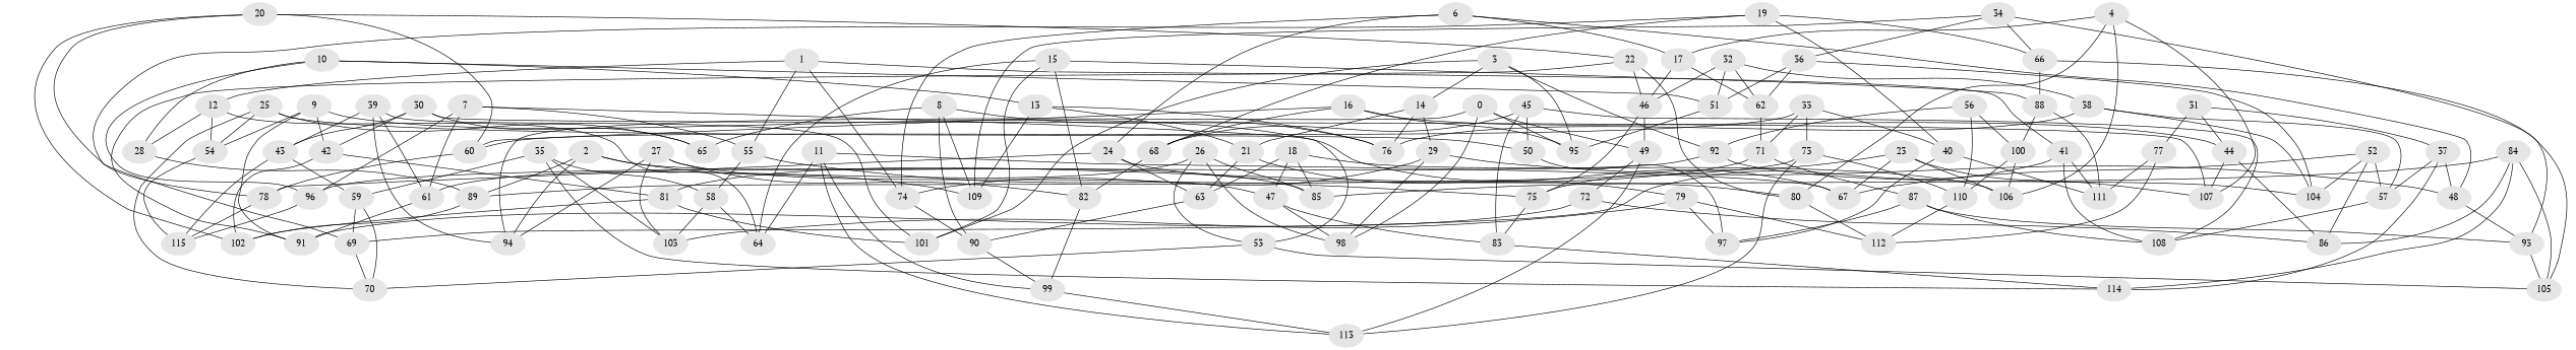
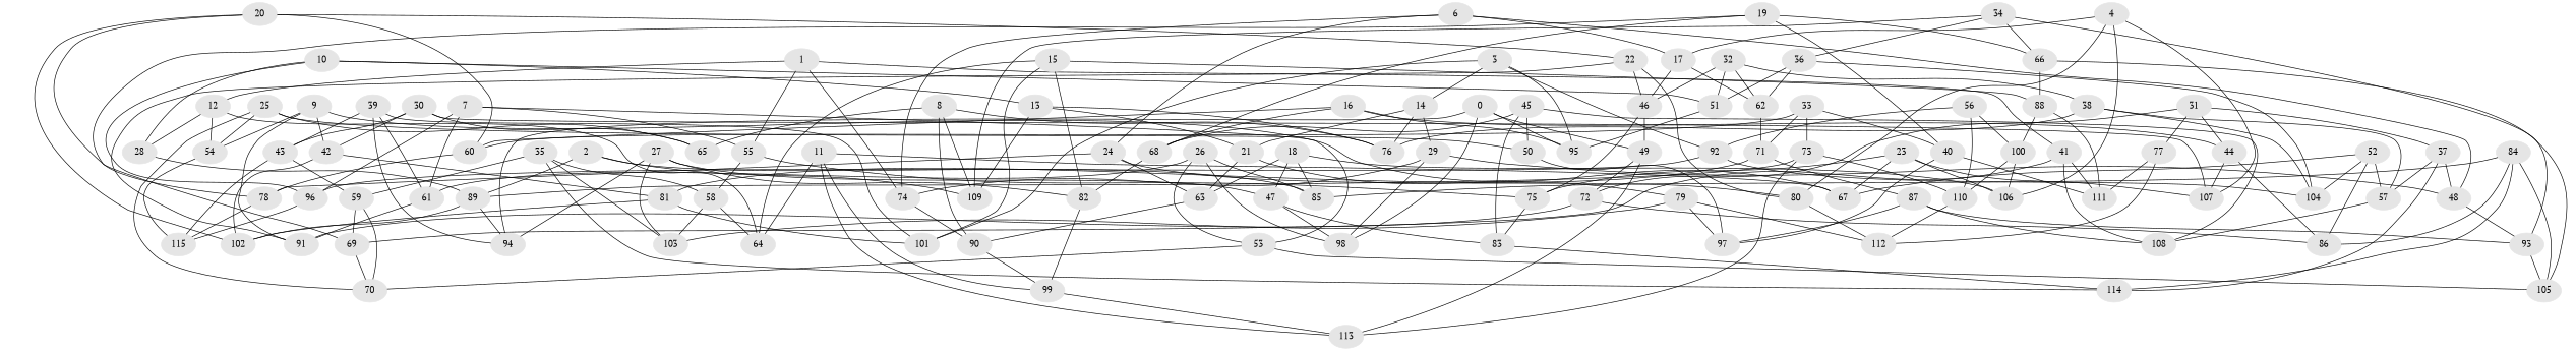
  graph {
    fontname="PT Serif"
    node [color=gray90 fontname="PT Serif" style=filled]
    edge [fontname="PT Serif"]
    1
    12
    41
    55
    74
    54
    28
    64
    69
    111
    108
    75
    58
    90
    2
    85
    89
    94
    109
    102
    3
    14
    92
    95
    101
    76
    21
    29
    96
    104
    4
    17
    80
    106
    107
    46
    62
    112
    n39 [label=0]
    49
    98
    113
    72
    6
    24
    48
    63
    78
    93
    7
    53
    61
    70
    105
    91
    115
    8
    65
    99
    9
    42
    67
    81
    10
    13
    51
    11
    79
    15
    82
    88
    100
    16
    44
    60
    68
    86
    71
    18
    47
    83
    19
    40
    66
    97
    20
    22
    103
    23
    25
    50
    26
    27
    56
    110
    30
    43
    59
    31
    37
    77
    114
    57
    32
    38
    33
    73
    87
    34
    36
    35
    39
    45
    52
    84
    1 -- 12
    1 -- 41
    1 -- 55
    1 -- 74
    12 -- 54
    12 -- 28
    12 -- 64
    41 -- 69
    41 -- 111
    41 -- 108
    55 -- 75
    55 -- 58
    74 -- 90
    54 -- 115
    28 -- 89
    69 -- 70
    75 -- 83
    58 -- 64
    58 -- 103
    90 -- 99
    2 -- 85
    2 -- 89
-   2 -- 94
+   89 -- 94
    2 -- 109
    89 -- 102
    3 -- 14
    3 -- 92
    3 -- 95
    3 -- 101
    14 -- 76
    14 -- 21
    14 -- 29
    92 -- 96
    92 -- 104
    21 -- 63
    21 -- 79
    29 -- 74
    29 -- 98
    29 -- 48
    96 -- 115
    4 -- 17
    4 -- 80
    4 -- 106
    4 -- 107
    17 -- 46
    17 -- 62
    80 -- 112
    46 -- 75
    46 -- 49
    62 -- 71
    n39 -- 94
    n39 -- 95
    n39 -- 49
    n39 -- 98
    49 -- 113
    49 -- 72
    72 -- 91
    72 -- 86
    6 -- 74
    6 -- 17
    6 -- 24
    6 -- 48
    24 -- 80
    24 -- 63
    24 -- 78
    48 -- 93
    63 -- 90
    78 -- 115
    93 -- 105
    7 -- 55
    7 -- 96
    7 -- 53
    7 -- 61
    53 -- 70
    53 -- 105
    61 -- 91
    8 -- 90
    8 -- 109
    8 -- 76
    8 -- 65
    99 -- 113
    9 -- 54
    9 -- 91
    9 -- 42
    9 -- 67
    42 -- 102
    42 -- 81
    81 -- 102
    81 -- 101
    10 -- 28
    10 -- 96
    10 -- 13
    10 -- 51
    13 -- 109
    13 -- 76
    13 -- 21
    51 -- 95
    11 -- 64
    11 -- 113
    11 -- 99
    11 -- 67
    79 -- 112
    79 -- 97
    79 -- 103
    15 -- 64
    15 -- 101
    15 -- 82
    15 -- 88
    82 -- 99
    88 -- 111
    88 -- 100
    100 -- 106
    100 -- 110
    16 -- 95
    16 -- 44
    16 -- 60
    16 -- 68
    44 -- 107
    44 -- 86
    60 -- 78
    68 -- 82
    71 -- 81
    71 -- 87
    18 -- 85
    18 -- 106
    18 -- 63
    18 -- 47
    47 -- 98
    47 -- 83
    83 -- 114
    19 -- 69
    19 -- 68
    19 -- 40
    19 -- 66
    40 -- 111
    40 -- 97
    66 -- 105
    66 -- 88
    20 -- 102
    20 -- 78
    20 -- 60
    20 -- 22
    22 -- 80
    22 -- 46
    22 -- 91
    23 -- 75
    23 -- 106
    23 -- 107
    23 -- 67
    25 -- 54
    25 -- 70
    25 -- 65
    25 -- 50
    50 -- 97
    26 -- 85
    26 -- 98
    26 -- 53
    26 -- 61
    27 -- 94
    27 -- 82
    27 -- 47
    27 -- 103
    56 -- 92
    56 -- 100
    56 -- 110
    110 -- 112
    30 -- 107
    30 -- 65
    30 -- 42
    30 -- 43
    43 -- 115
    43 -- 59
    59 -- 69
    59 -- 70
+   31 -- 72
    31 -- 44
    31 -- 37
    31 -- 77
    37 -- 48
    37 -- 114
    37 -- 57
    77 -- 111
    77 -- 112
    57 -- 108
    32 -- 46
    32 -- 62
    32 -- 51
    32 -- 38
    38 -- 76
    38 -- 104
    38 -- 57
    33 -- 60
    33 -- 71
    33 -- 40
    33 -- 73
    73 -- 89
    73 -- 113
    73 -- 110
    87 -- 108
    87 -- 93
    87 -- 97
    34 -- 109
    34 -- 93
    34 -- 66
    34 -- 36
    36 -- 104
    36 -- 62
    36 -- 51
    35 -- 58
    35 -- 103
    35 -- 59
    35 -- 114
    39 -- 94
    39 -- 101
    39 -- 61
    39 -- 43
    45 -- 108
    45 -- 68
    45 -- 83
    45 -- 50
    52 -- 104
    52 -- 67
    52 -- 86
    52 -- 57
    84 -- 85
    84 -- 105
    84 -- 86
    84 -- 114
  }
